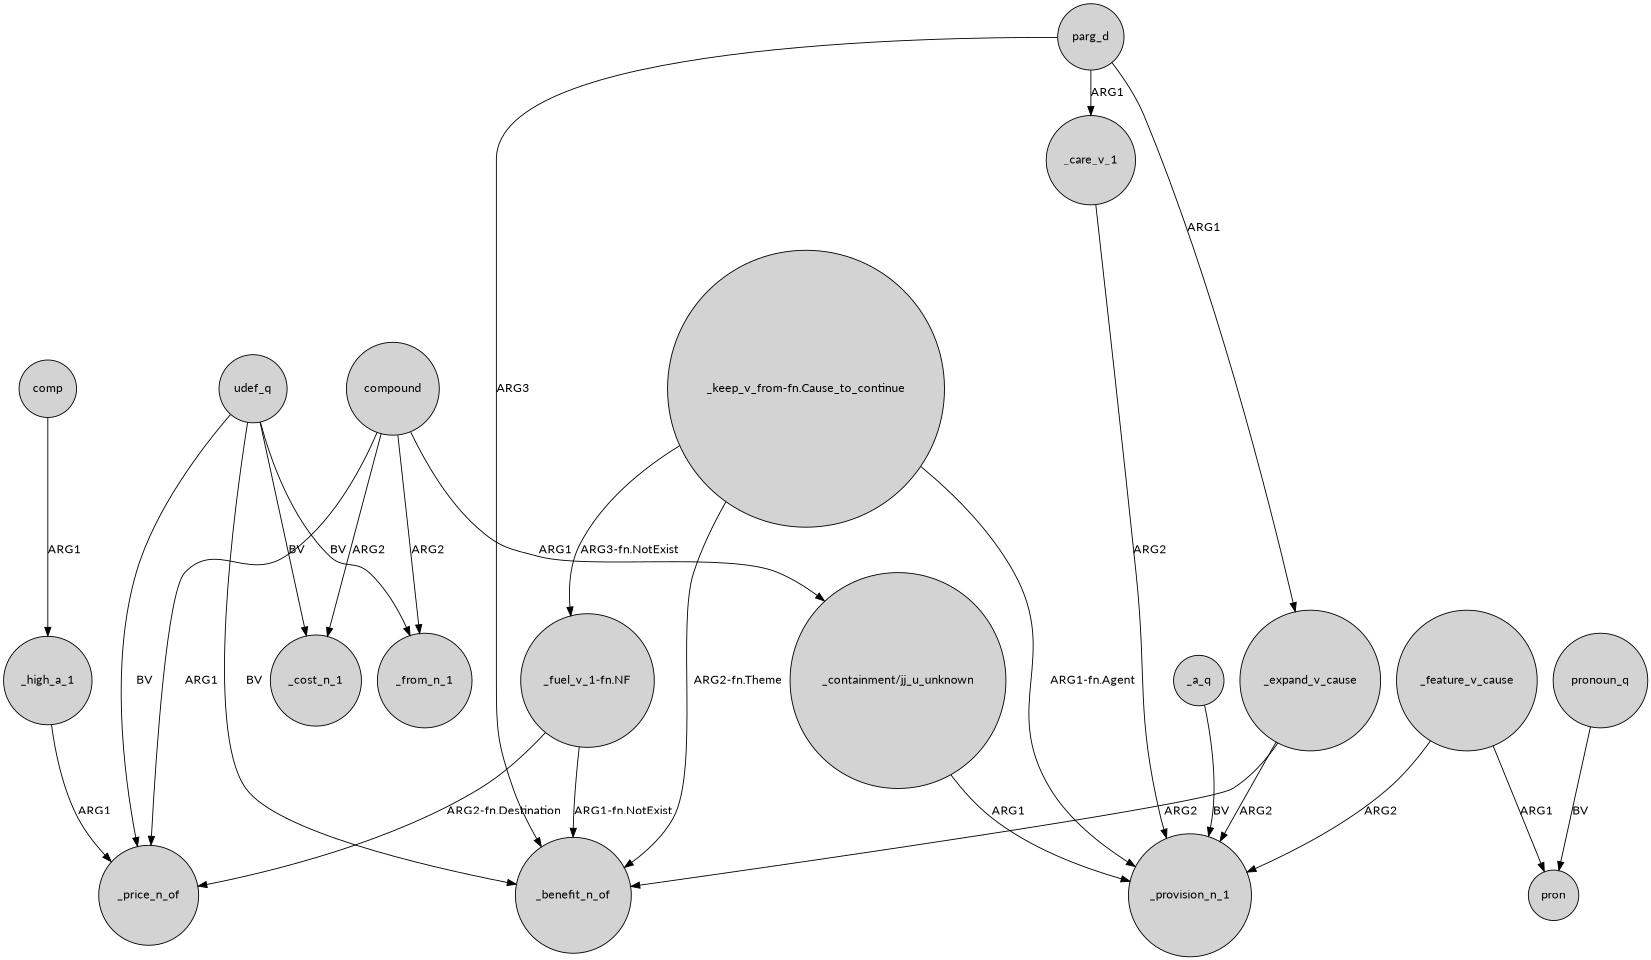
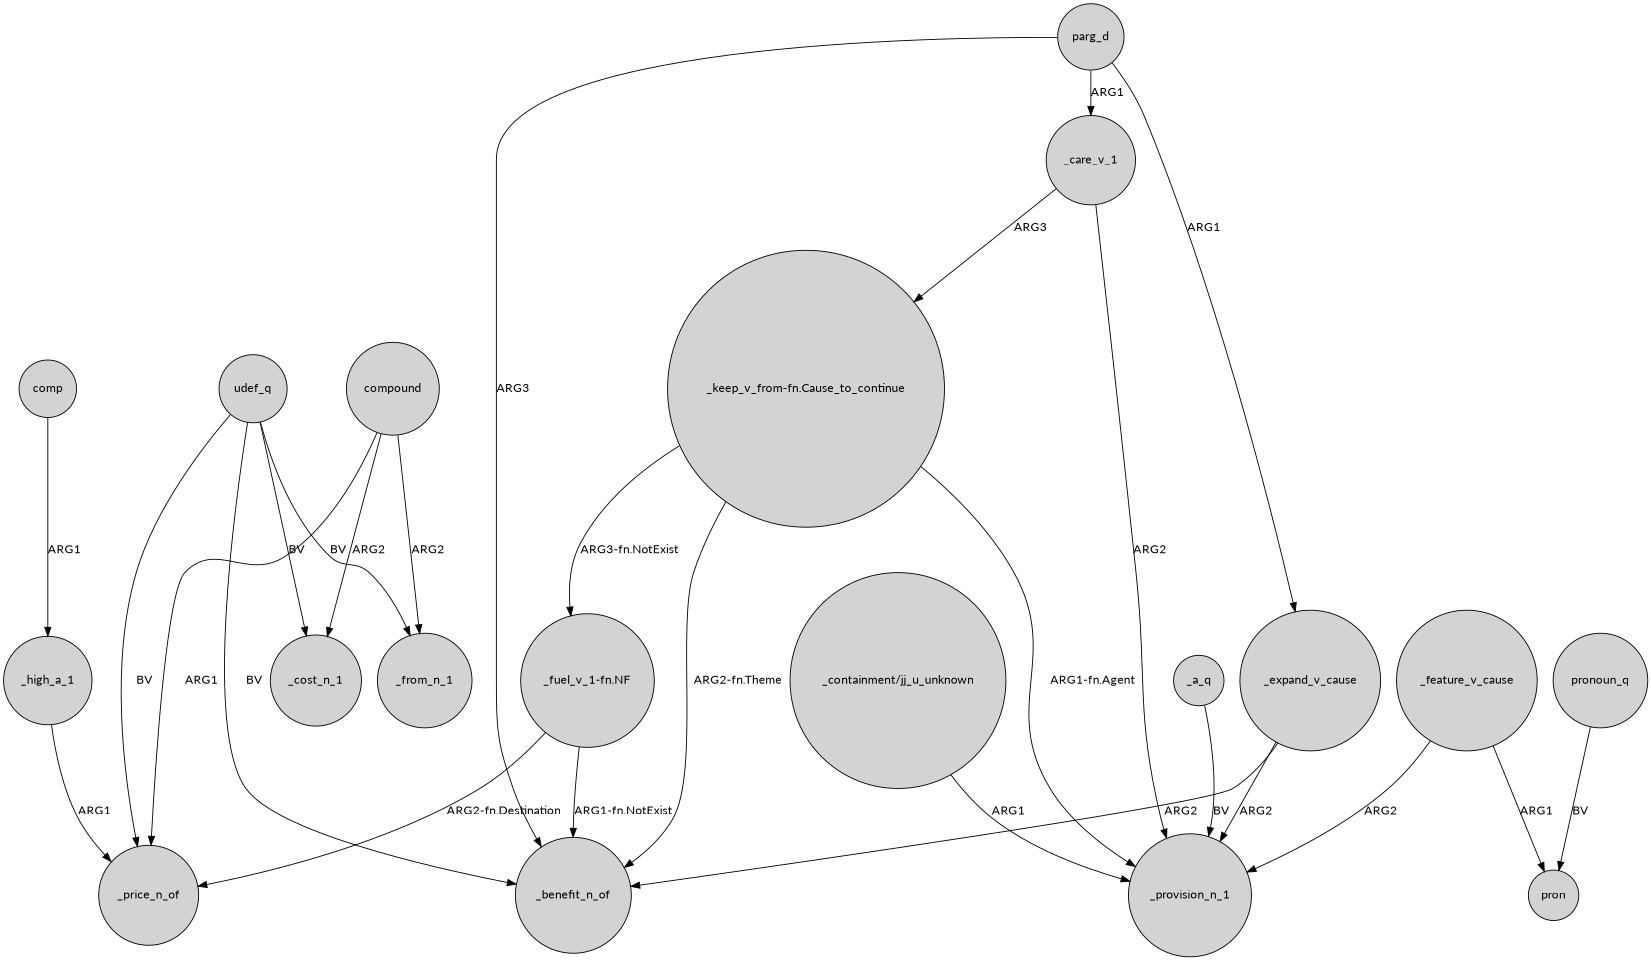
  digraph {
    fontname=Lato
    node [fontname=Lato shape=circle style=filled]
    edge [fontname=Lato]
    "_fuel_v_1-fn.NF"
    _price_n_of
    _benefit_n_of
    "_keep_v_from-fn.Cause_to_continue"
    _provision_n_1
    udef_q
    n7 [label=_from_n_1]
    _cost_n_1
    _feature_v_cause
    pron
    n11 [label=_care_v_1]
    comp
    _high_a_1
    parg_d
    _expand_v_cause
    pronoun_q
    compound
    "_containment/jj_u_unknown"
    _a_q
    "_fuel_v_1-fn.NF" -> _price_n_of [label="ARG2-fn.Destination"]
    "_fuel_v_1-fn.NF" -> _benefit_n_of [label="ARG1-fn.NotExist"]
    "_keep_v_from-fn.Cause_to_continue" -> "_fuel_v_1-fn.NF" [label="ARG3-fn.NotExist"]
    "_keep_v_from-fn.Cause_to_continue" -> _benefit_n_of [label="ARG2-fn.Theme"]
    "_keep_v_from-fn.Cause_to_continue" -> _provision_n_1 [label="ARG1-fn.Agent"]
    udef_q -> _price_n_of [label=BV]
    udef_q -> _benefit_n_of [label=BV]
    udef_q -> n7 [label=BV]
    udef_q -> _cost_n_1 [label=BV]
    _feature_v_cause -> _provision_n_1 [label=ARG2]
    _feature_v_cause -> pron [label=ARG1]
+   n11 -> "_keep_v_from-fn.Cause_to_continue" [label=ARG3]
    n11 -> _provision_n_1 [label=ARG2]
    comp -> _high_a_1 [label=ARG1]
    _high_a_1 -> _price_n_of [label=ARG1]
    parg_d -> _benefit_n_of [label=ARG3]
    parg_d -> n11 [label=ARG1]
    parg_d -> _expand_v_cause [label=ARG1]
    _expand_v_cause -> _benefit_n_of [label=ARG2]
    _expand_v_cause -> _provision_n_1 [label=ARG2]
    pronoun_q -> pron [label=BV]
    compound -> _price_n_of [label=ARG1]
    compound -> n7 [label=ARG2]
    compound -> _cost_n_1 [label=ARG2]
-   compound -> "_containment/jj_u_unknown" [label=ARG1]
    "_containment/jj_u_unknown" -> _provision_n_1 [label=ARG1]
    _a_q -> _provision_n_1 [label=BV]
  }
